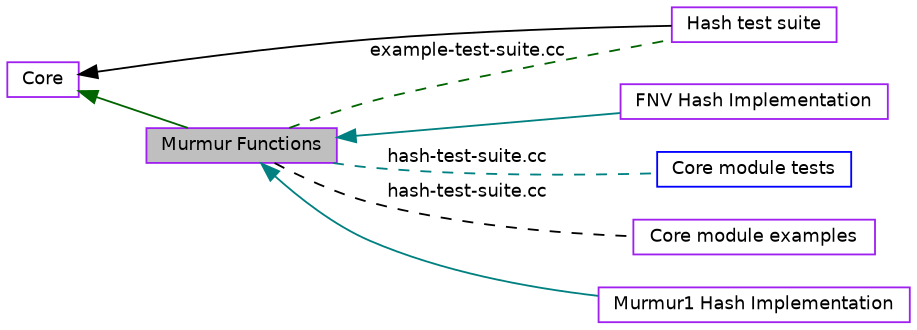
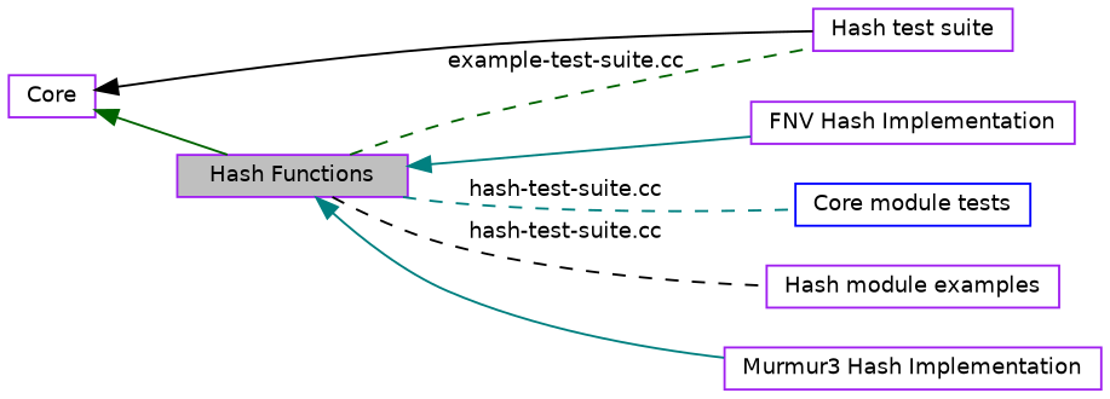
  digraph {
    rankdir=LR
    node [color=purple fillcolor=white fontname=Helvetica fontsize=10 shape=box style=filled]
    edge [color=teal dir=back fontname=Helvetica fontsize=10 labelfontname=Helvetica labelfontsize=10 shape=plaintext style=solid]
    n1 [height=0.2 label="FNV Hash Implementation" width=0.4]
    n2 [height=0.2 label="Hash test suite" width=0.4]
    n3 [color=blue height=0.2 label="Core module tests" width=0.4]
-   n4 [height=0.2 label="Core module examples" width=0.4]
-   n5 [fillcolor=grey75 fontcolor=black height=0.2 label="Murmur Functions" width=0.4]
-   n6 [height=0.2 label="Murmur1 Hash Implementation" width=0.4]
+   n4 [height=0.2 label="Hash module examples" width=0.4]
+   n5 [fillcolor=grey75 fontcolor=black height=0.2 label="Hash Functions" width=0.4]
+   n6 [height=0.2 label="Murmur3 Hash Implementation" width=0.4]
    n7 [height=0.2 label=Core width=0.4]
    n5 -> n1
    n5 -> n2 [color=darkgreen dir=none label="example-test-suite.cc" style=dashed]
    n5 -> n3 [dir=none label="hash-test-suite.cc" style=dashed]
    n5 -> n4 [color=black dir=none label="hash-test-suite.cc" style=dashed]
    n5 -> n6
    n7 -> n2 [color=black]
    n7 -> n5 [color=darkgreen]
  }
